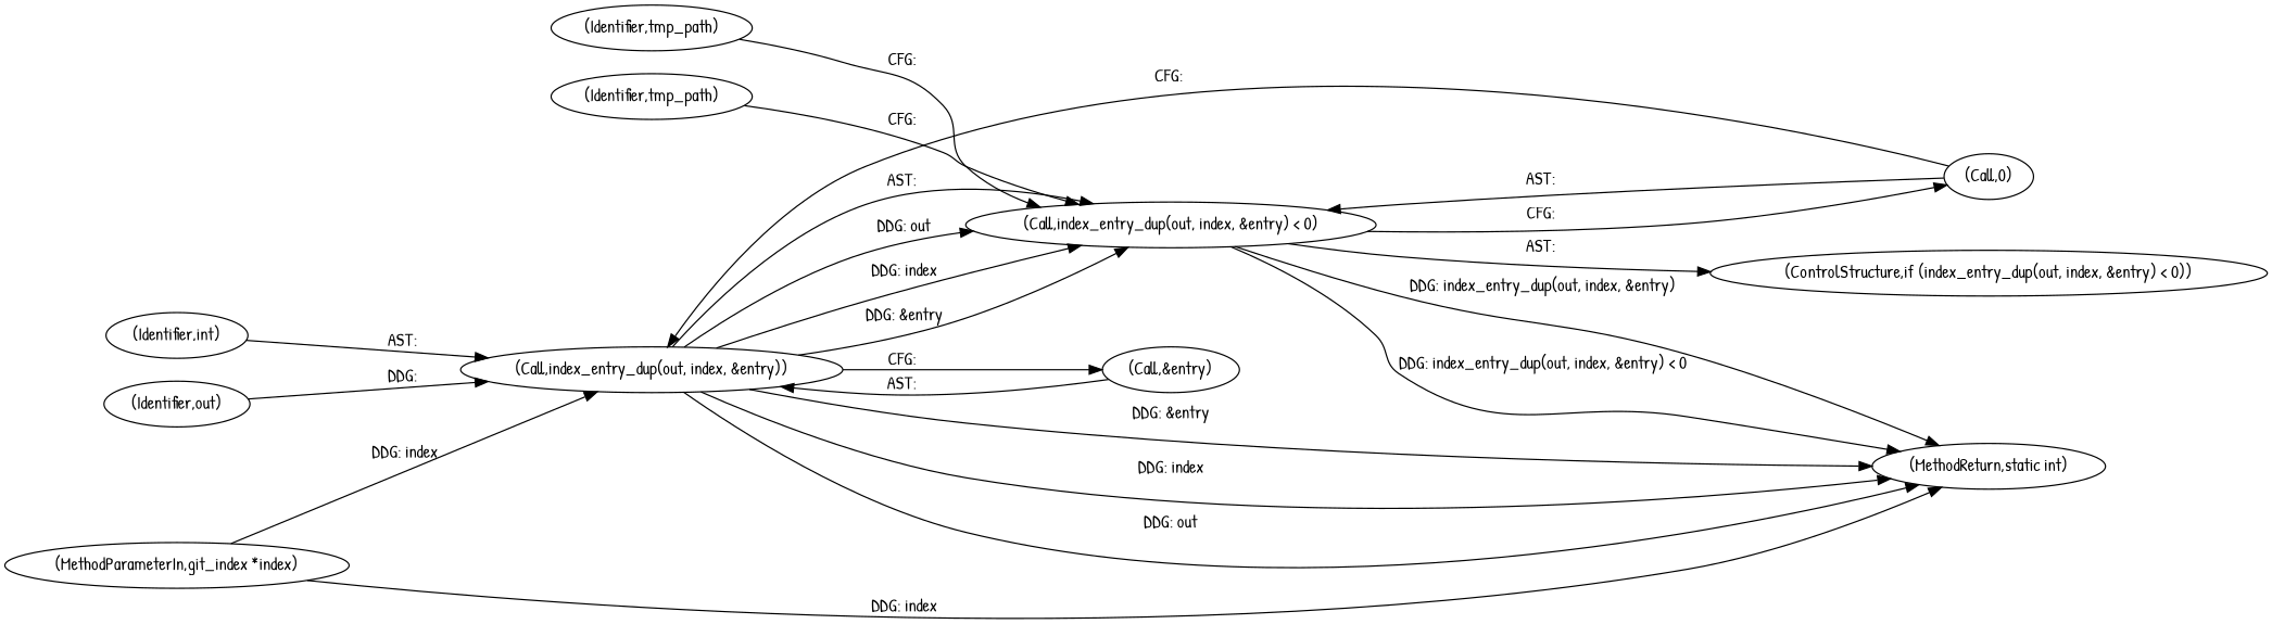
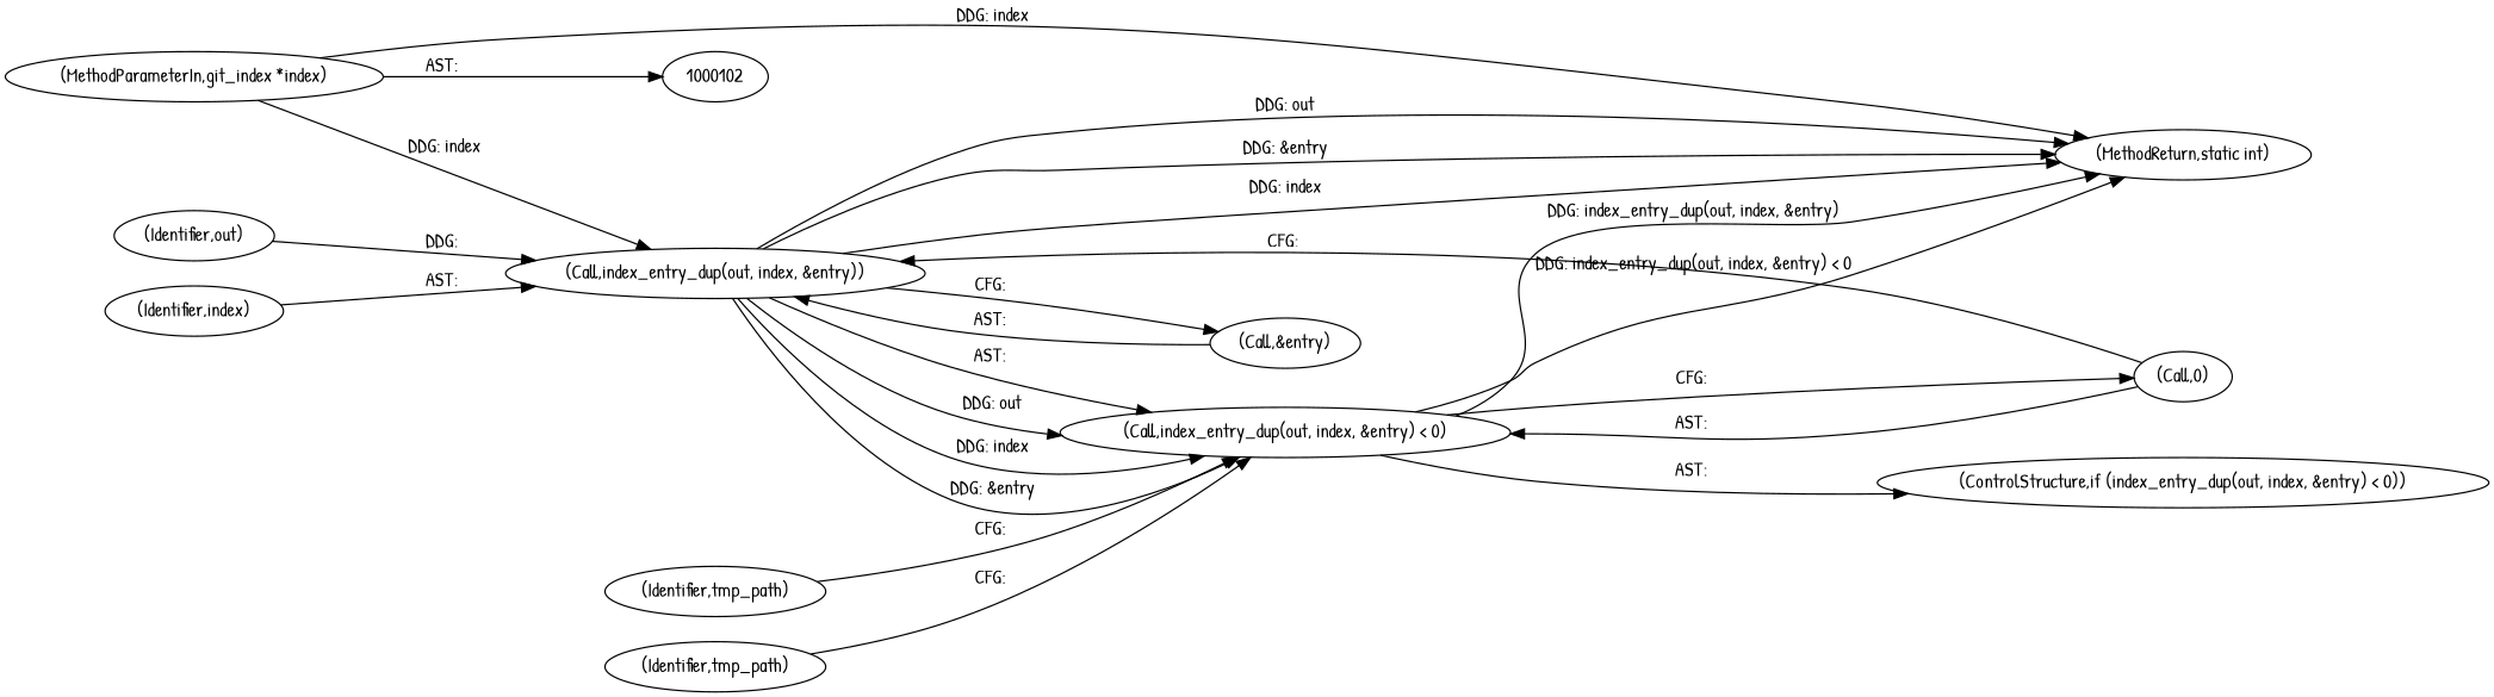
  digraph {
    fontname="Patrick Hand"
    rankdir=LR
    node [fontname="Patrick Hand"]
    edge [fontname="Patrick Hand"]
    n1 [label="(Call,index_entry_dup(out, index, &entry))"]
    n2 [label="(Call,index_entry_dup(out, index, &entry) < 0)"]
    n3 [label="(MethodReturn,static int)"]
    n4 [label="(Call,&entry)"]
    n5 [label="(Call,0)"]
    n6 [label="(ControlStructure,if (index_entry_dup(out, index, &entry) < 0))"]
    n7 [label="(MethodParameterIn,git_index *index)"]
+   1000102
    n9 [label="(Identifier,tmp_path)"]
    n10 [label="(Identifier,tmp_path)"]
    n11 [label="(Identifier,out)"]
-   n12 [label="(Identifier,int)"]
+   n12 [label="(Identifier,index)"]
    n1 -> n2 [label="AST: "]
    n1 -> n2 [label="DDG: out"]
    n1 -> n2 [label="DDG: index"]
    n1 -> n2 [label="DDG: &entry"]
    n1 -> n3 [label="DDG: &entry"]
    n1 -> n3 [label="DDG: index"]
    n1 -> n3 [label="DDG: out"]
    n1 -> n4 [label="CFG: "]
    n2 -> n3 [label="DDG: index_entry_dup(out, index, &entry) < 0"]
    n2 -> n3 [label="DDG: index_entry_dup(out, index, &entry)"]
    n2 -> n5 [label="CFG: "]
    n2 -> n6 [label="AST: "]
    n4 -> n1 [label="AST: "]
    n5 -> n1 [label="CFG: "]
    n5 -> n2 [label="AST: "]
    n7 -> n1 [label="DDG: index"]
    n7 -> n3 [label="DDG: index"]
+   n7 -> 1000102 [label="AST: "]
    n9 -> n2 [label="CFG: "]
    n10 -> n2 [label="CFG: "]
    n11 -> n1 [label="DDG: "]
    n12 -> n1 [label="AST: "]
  }
